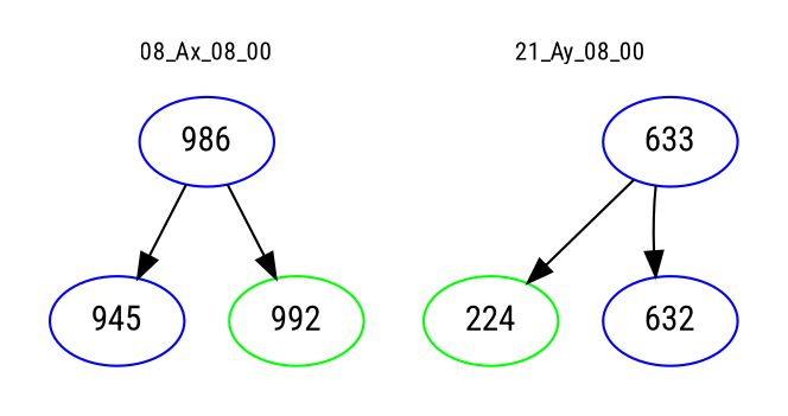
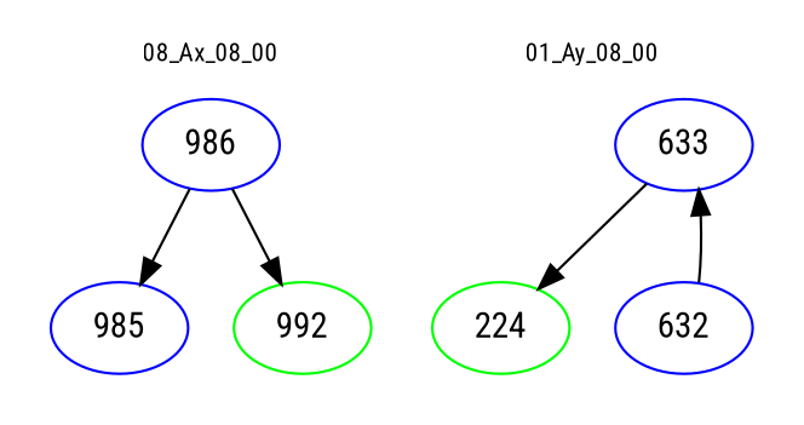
  digraph {
    fontname="Roboto Condensed"
    node [color=blue fontname="Roboto Condensed"]
    edge [color=black fontname="Roboto Condensed"]
    n1 [label=986]
-   n2 [label=945]
+   n2 [label=985]
    n3 [color=green label=992]
    n4 [label=633]
    n5 [color=green label=224]
    n6 [label=632]
    subgraph cluster_1 {
      color=white
      fontsize=10
      label="08_Ax_08_00"
      n1
      n2
      n3
    }
    subgraph cluster_2 {
      color=white
      fontsize=10
-     label="21_Ay_08_00"
+     label="01_Ay_08_00"
      n4
      n5
      n6
    }
    n1 -> n2
    n1 -> n3
    n4 -> n5
-   n4 -> n6
+   n6 -> n4
  }
